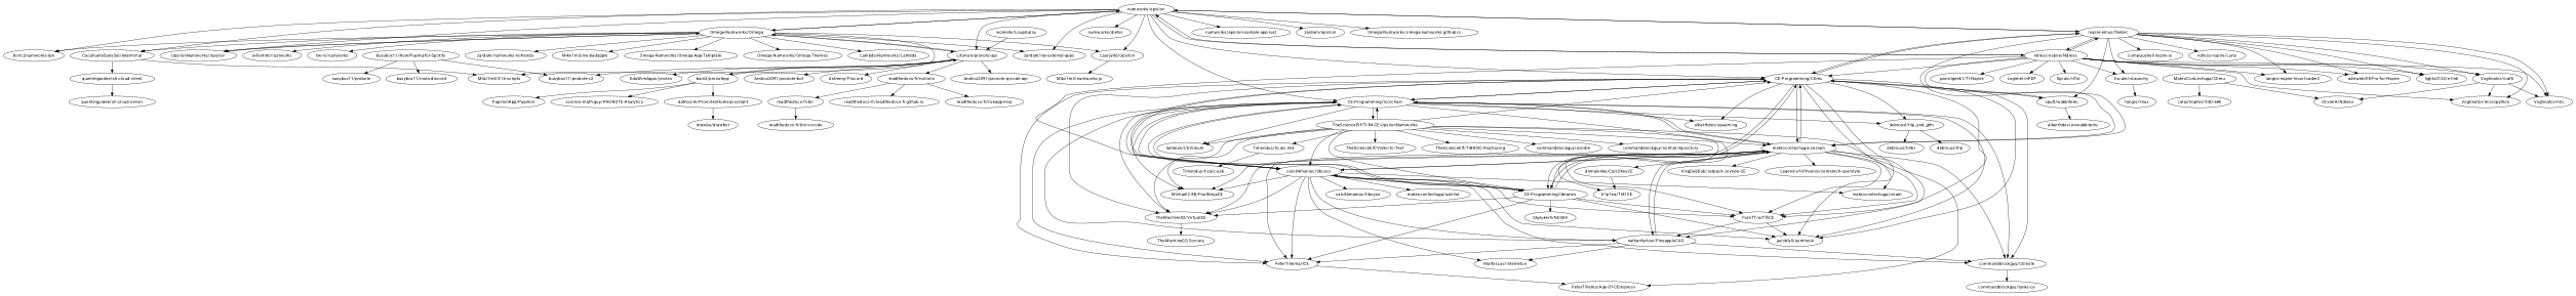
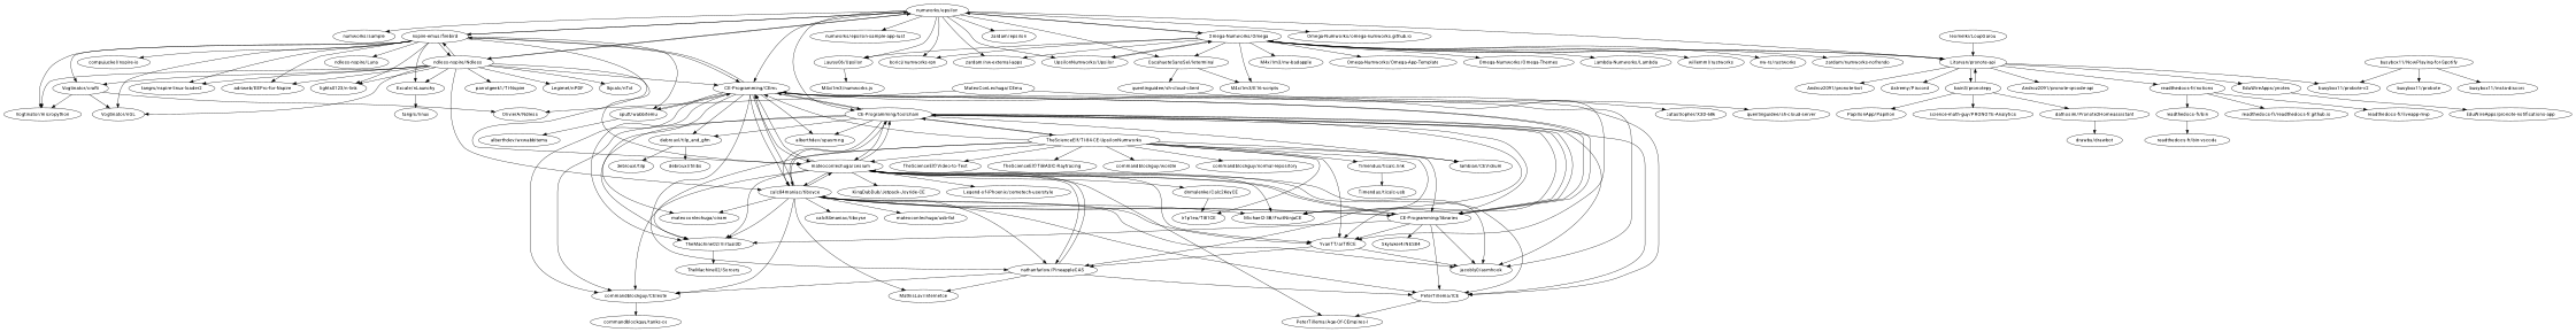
  digraph {
    fontname=Roboto
    node [fontname=Roboto]
    edge [fontname=Roboto]
    "numworks/epsilon" [l="-42.628,13.97"]
    "Omega-Numworks/Omega" [l="-42.595,14.017"]
-   "numworks/dieter" [l="-42.589,13.956"]
+   "numworks/dieter" [l="-42.589,13.956" label="numworks/sample"]
    "Lauryy06/Upsilon" [l="-42.582,13.983"]
    "nspire-emus/firebird" [l="-42.685,13.927"]
    "CE-Programming/CEmu" [l="-42.661,13.891"]
    "boricj/numworks-rpn" [l="-42.611,13.993"]
    "numworks/epsilon-sample-app-rust" [l="-42.653,13.997"]
    "ndless-nspire/Ndless" [l="-42.676,13.945"]
    "CE-Programming/toolchain" [l="-42.63,13.88"]
    "CacahueteSansSel/leterminal" [l="-42.626,14.014"]
    "UpsilonNumworks/Upsilon" [l="-42.597,13.995"]
    "zardam/epsilon" [l="-42.638,13.997"]
    "Litarvan/pronote-api" [l="-42.571,14.061"]
    "zardam/nw-external-apps" [l="-42.618,14.001"]
    "Omega-Numworks/omega-numworks.github.io" [l="-42.609,13.952"]
    "willemml/rustworks" [l="-42.573,14.019"]
    "nw-rs/rustworks" [l="-42.614,14.041"]
    "zardam/numworks-nofrendo" [l="-42.559,14.015"]
    "M4xi1m3/E16-scripts" [l="-42.617,14.027"]
    "M4xi1m3/nw-badapple" [l="-42.571,14.005"]
    "Omega-Numworks/Omega-App-Template" [l="-42.601,14.04"]
    "Omega-Numworks/Omega-Themes" [l="-42.575,14.032"]
    "Lambda-Numworks/Lambda" [l="-42.589,14.037"]
    "M4xi1m3/numworks.js" [l="-42.558,13.978"]
    "lights0123/n-link" [l="-42.686,13.967"]
    "Vogtinator/crafti" [l="-42.725,13.95"]
    "sputt/wabbitemu" [l="-42.706,13.892"]
    "Excale/nLaunchy" [l="-42.723,13.931"]
    "compujuckel/nspire-io" [l="-42.66,13.926"]
    "Vogtinator/nGL" [l="-42.706,13.934"]
    "mateoconlechuga/cesium" [l="-42.644,13.879"]
    "Vogtinator/micropython" [l="-42.708,13.945"]
    "ndless-nspire/Luna" [l="-42.725,13.913"]
    "tangrs/nspire-linux-loader2" [l="-42.71,13.963"]
    "adriweb/EEPro-for-Nspire" [l="-42.697,13.954"]
    "TheMachine02/Virtual3D" [l="-42.618,13.888"]
    "calc84maniac/tiboyce" [l="-42.652,13.869"]
    "YvanTT/arTIfiCE" [l="-42.638,13.856"]
    "CE-Programming/libraries" [l="-42.629,13.865"]
    "PeterTillema/ICE" [l="-42.641,13.896"]
    "nathanfarlow/PineappleCAS" [l="-42.668,13.87"]
    "commandblockguy/CEleste" [l="-42.665,13.856"]
    "jacobly0/asmhook" [l="-42.649,13.856"]
    "mateoconlechuga/oiram" [l="-42.688,13.874"]
    "debrouxl/tilp_and_gfm" [l="-42.693,13.853"]
    "alberthdev/spasm-ng" [l="-42.65,13.843"]
    "parrotgeek1/TI-Nspire" [l="-42.702,13.983"]
    "Legimet/nPDF" [l="-42.682,13.987"]
    "lkjcalc/nTxt" [l="-42.666,13.971"]
    n51 [l="-42.605,13.857" label="TheScienceElf/TI-84-CE-UpsilonNumworks"]
    "Iambian/CEVidium" [l="-42.59,13.876"]
    "Michael2-3B/FruitNinjaCE" [l="-42.611,13.875"]
    "quentinguidee/sh-cloud-client" [l="-42.645,14.036"]
    "EduWireApps/ynotes" [l="-42.543,14.102"]
    "bain3/pronotepy" [l="-42.522,14.063"]
    "busybox11/probote-v2" [l="-42.597,14.105"]
    "Androz2091/pronote-bot" [l="-42.594,14.076"]
    "Astremy/Piscord" [l="-42.575,14.087"]
    "readthedocs-fr/notions" [l="-42.567,14.114"]
    "Androz2091/pronote-qrcode-api" [l="-42.55,14.05"]
    "OlivierA/Ndless" [l="-42.772,13.965"]
    "alberthdev/wxwabbitemu" [l="-42.74,13.88"]
    "tangrs/linux" [l="-42.756,13.93"]
    "PeterTillema/Age-Of-CEmpires-I" [l="-42.626,13.906"]
    "KingDubDub/Jetpack-Joyride-CE" [l="-42.637,13.831"]
    "dnmalenke/Calc2KeyCE" [l="-42.617,13.839"]
    "Legend-of-iPhoenix/cemetech-userstyle" [l="-42.628,13.847"]
    "TheMachine02/Sorcery" [l="-42.591,13.9"]
    "calc84maniac/tiboyse" [l="-42.658,13.825"]
    "MathisLav/internetce" [l="-42.678,13.844"]
    "mateoconlechuga/usb-fat" [l="-42.665,13.839"]
    "Skyluker4/NES84" [l="-42.62,13.823"]
    "commandblockguy/tanks-ce" [l="-42.681,13.823"]
    "debrouxl/tilibs" [l="-42.727,13.835"]
    "debrouxl/tilp" [l="-42.708,13.827"]
    "TheScienceElf/Video-to-Text" [l="-42.619,14.658"]
    "Timendus/ticalc.link" [l="-42.566,13.835"]
    "tr1p1ea/TI81CE" [l="-42.599,13.83"]
    "TheScienceElf/TiBASIC-Raytracing" [l="-42.583,13.827"]
    "commandblockguy/wordle" [l="-42.569,13.857"]
    "commandblockguy/normal-repository" [l="-42.579,13.845"]
    "quentinguidee/sh-cloud-server" [l="-42.657,14.053"]
+   "EduWireApps/pronote-notifications-app" [l="-42.525,14.123"]
    "PapillonApp/Papillon" [l="-42.486,14.078"]
    "science-math-guy/PRONOTE-Analytics" [l="-42.507,14.084"]
    "dathosim/Pronote2Homeassistant" [l="-42.496,14.062"]
    "readthedocs-fr/bin" [l="-42.563,14.144"]
    "readthedocs-fr/readthedocs-fr.github.io" [l="-42.578,14.132"]
    "readthedocs-fr/liveapp-mvp" [l="-42.554,14.131"]
    "Timendus/ticalc-usb" [l="-42.547,13.821"]
    "drawbu/drawbot" [l="-42.499,14.045"]
    "leomelki/LoupGarou" [l="-42.543,14.079"]
    "readthedocs-fr/bin-vscode" [l="-42.559,14.162"]
    "busybox11/NowPlaying-for-Spotify" [l="-42.615,14.141"]
    "busybox11/insta-discord" [l="-42.614,14.165"]
    "busybox11/probote" [l="-42.633,14.157"]
    "MateoConLechuga/CEmu" [l="-42.809,13.976"]
    "catastropher/X3D-68k" [l="-42.834,13.983"]
    "numworks/epsilon" -> "Omega-Numworks/Omega"
    "numworks/epsilon" -> "numworks/dieter"
    "numworks/epsilon" -> "Lauryy06/Upsilon"
    "numworks/epsilon" -> "nspire-emus/firebird"
    "numworks/epsilon" -> "CE-Programming/CEmu"
    "numworks/epsilon" -> "boricj/numworks-rpn"
    "numworks/epsilon" -> "numworks/epsilon-sample-app-rust"
    "numworks/epsilon" -> "ndless-nspire/Ndless"
    "numworks/epsilon" -> "CE-Programming/toolchain"
    "numworks/epsilon" -> "CacahueteSansSel/leterminal"
    "numworks/epsilon" -> "UpsilonNumworks/Upsilon"
    "numworks/epsilon" -> "zardam/epsilon"
    "numworks/epsilon" -> "Litarvan/pronote-api"
    "numworks/epsilon" -> "zardam/nw-external-apps"
    "numworks/epsilon" -> "Omega-Numworks/omega-numworks.github.io"
    "Omega-Numworks/Omega" -> "numworks/epsilon"
    "Omega-Numworks/Omega" -> "Lauryy06/Upsilon"
    "Omega-Numworks/Omega" -> "boricj/numworks-rpn"
    "Omega-Numworks/Omega" -> "CacahueteSansSel/leterminal"
    "Omega-Numworks/Omega" -> "UpsilonNumworks/Upsilon"
    "Omega-Numworks/Omega" -> "Litarvan/pronote-api"
    "Omega-Numworks/Omega" -> "zardam/nw-external-apps"
    "Omega-Numworks/Omega" -> "willemml/rustworks"
    "Omega-Numworks/Omega" -> "nw-rs/rustworks"
    "Omega-Numworks/Omega" -> "zardam/numworks-nofrendo"
    "Omega-Numworks/Omega" -> "M4xi1m3/E16-scripts"
    "Omega-Numworks/Omega" -> "M4xi1m3/nw-badapple"
    "Omega-Numworks/Omega" -> "Omega-Numworks/Omega-App-Template"
    "Omega-Numworks/Omega" -> "Omega-Numworks/Omega-Themes"
    "Omega-Numworks/Omega" -> "Lambda-Numworks/Lambda"
    "Lauryy06/Upsilon" -> "M4xi1m3/numworks.js"
    "nspire-emus/firebird" -> "numworks/epsilon"
    "nspire-emus/firebird" -> "CE-Programming/CEmu"
    "nspire-emus/firebird" -> "ndless-nspire/Ndless"
    "nspire-emus/firebird" -> "lights0123/n-link"
    "nspire-emus/firebird" -> "Vogtinator/crafti"
    "nspire-emus/firebird" -> "sputt/wabbitemu"
    "nspire-emus/firebird" -> "Excale/nLaunchy"
    "nspire-emus/firebird" -> "compujuckel/nspire-io"
    "nspire-emus/firebird" -> "Vogtinator/nGL"
    "nspire-emus/firebird" -> "mateoconlechuga/cesium"
    "nspire-emus/firebird" -> "Vogtinator/micropython"
    "nspire-emus/firebird" -> "ndless-nspire/Luna"
    "nspire-emus/firebird" -> "tangrs/nspire-linux-loader2"
    "nspire-emus/firebird" -> "adriweb/EEPro-for-Nspire"
    "CE-Programming/CEmu" -> "nspire-emus/firebird"
    "CE-Programming/CEmu" -> "CE-Programming/toolchain"
    "CE-Programming/CEmu" -> "sputt/wabbitemu"
    "CE-Programming/CEmu" -> "mateoconlechuga/cesium"
    "CE-Programming/CEmu" -> "TheMachine02/Virtual3D"
    "CE-Programming/CEmu" -> "calc84maniac/tiboyce"
    "CE-Programming/CEmu" -> "YvanTT/arTIfiCE"
    "CE-Programming/CEmu" -> "CE-Programming/libraries"
    "CE-Programming/CEmu" -> "PeterTillema/ICE"
    "CE-Programming/CEmu" -> "nathanfarlow/PineappleCAS"
    "CE-Programming/CEmu" -> "commandblockguy/CEleste"
    "CE-Programming/CEmu" -> "jacobly0/asmhook"
    "CE-Programming/CEmu" -> "mateoconlechuga/oiram"
    "CE-Programming/CEmu" -> "debrouxl/tilp_and_gfm"
    "CE-Programming/CEmu" -> "alberthdev/spasm-ng"
    "ndless-nspire/Ndless" -> "numworks/epsilon"
    "ndless-nspire/Ndless" -> "nspire-emus/firebird"
    "ndless-nspire/Ndless" -> "CE-Programming/CEmu"
    "ndless-nspire/Ndless" -> "lights0123/n-link"
    "ndless-nspire/Ndless" -> "Vogtinator/crafti"
    "ndless-nspire/Ndless" -> "Excale/nLaunchy"
    "ndless-nspire/Ndless" -> "Vogtinator/nGL"
    "ndless-nspire/Ndless" -> "mateoconlechuga/cesium"
    "ndless-nspire/Ndless" -> "Vogtinator/micropython"
    "ndless-nspire/Ndless" -> "tangrs/nspire-linux-loader2"
    "ndless-nspire/Ndless" -> "adriweb/EEPro-for-Nspire"
    "ndless-nspire/Ndless" -> "calc84maniac/tiboyce"
    "ndless-nspire/Ndless" -> "parrotgeek1/TI-Nspire"
    "ndless-nspire/Ndless" -> "Legimet/nPDF"
    "ndless-nspire/Ndless" -> "lkjcalc/nTxt"
    "CE-Programming/toolchain" -> "CE-Programming/CEmu"
    "CE-Programming/toolchain" -> "mateoconlechuga/cesium"
    "CE-Programming/toolchain" -> "TheMachine02/Virtual3D"
    "CE-Programming/toolchain" -> "calc84maniac/tiboyce"
    "CE-Programming/toolchain" -> "YvanTT/arTIfiCE"
    "CE-Programming/toolchain" -> "CE-Programming/libraries"
    "CE-Programming/toolchain" -> "PeterTillema/ICE"
    "CE-Programming/toolchain" -> "nathanfarlow/PineappleCAS"
    "CE-Programming/toolchain" -> "commandblockguy/CEleste"
    "CE-Programming/toolchain" -> "jacobly0/asmhook"
    "CE-Programming/toolchain" -> "debrouxl/tilp_and_gfm"
    "CE-Programming/toolchain" -> "alberthdev/spasm-ng"
    "CE-Programming/toolchain" -> n51
    "CE-Programming/toolchain" -> "Iambian/CEVidium"
    "CE-Programming/toolchain" -> "Michael2-3B/FruitNinjaCE"
    "CacahueteSansSel/leterminal" -> "M4xi1m3/E16-scripts"
    "CacahueteSansSel/leterminal" -> "quentinguidee/sh-cloud-client"
    "UpsilonNumworks/Upsilon" -> "Omega-Numworks/Omega"
    "Litarvan/pronote-api" -> "Omega-Numworks/Omega"
    "Litarvan/pronote-api" -> "EduWireApps/ynotes"
    "Litarvan/pronote-api" -> "bain3/pronotepy"
    "Litarvan/pronote-api" -> "busybox11/probote-v2"
    "Litarvan/pronote-api" -> "Androz2091/pronote-bot"
    "Litarvan/pronote-api" -> "Astremy/Piscord"
    "Litarvan/pronote-api" -> "readthedocs-fr/notions"
    "Litarvan/pronote-api" -> "Androz2091/pronote-qrcode-api"
    "Vogtinator/crafti" -> "Vogtinator/nGL"
    "Vogtinator/crafti" -> "Vogtinator/micropython"
    "Vogtinator/crafti" -> "OlivierA/Ndless"
    "sputt/wabbitemu" -> "CE-Programming/CEmu"
    "sputt/wabbitemu" -> "alberthdev/wxwabbitemu"
    "Excale/nLaunchy" -> "tangrs/linux"
    "mateoconlechuga/cesium" -> "CE-Programming/CEmu"
    "mateoconlechuga/cesium" -> "CE-Programming/toolchain"
    "mateoconlechuga/cesium" -> "TheMachine02/Virtual3D"
    "mateoconlechuga/cesium" -> "calc84maniac/tiboyce"
    "mateoconlechuga/cesium" -> "YvanTT/arTIfiCE"
    "mateoconlechuga/cesium" -> "CE-Programming/libraries"
    "mateoconlechuga/cesium" -> "PeterTillema/ICE"
    "mateoconlechuga/cesium" -> "nathanfarlow/PineappleCAS"
    "mateoconlechuga/cesium" -> "commandblockguy/CEleste"
    "mateoconlechuga/cesium" -> "jacobly0/asmhook"
    "mateoconlechuga/cesium" -> "Michael2-3B/FruitNinjaCE"
    "mateoconlechuga/cesium" -> "PeterTillema/Age-Of-CEmpires-I"
    "mateoconlechuga/cesium" -> "KingDubDub/Jetpack-Joyride-CE"
    "mateoconlechuga/cesium" -> "dnmalenke/Calc2KeyCE"
    "mateoconlechuga/cesium" -> "Legend-of-iPhoenix/cemetech-userstyle"
    "TheMachine02/Virtual3D" -> "TheMachine02/Sorcery"
    "calc84maniac/tiboyce" -> "CE-Programming/CEmu"
    "calc84maniac/tiboyce" -> "CE-Programming/toolchain"
    "calc84maniac/tiboyce" -> "mateoconlechuga/cesium"
    "calc84maniac/tiboyce" -> "TheMachine02/Virtual3D"
    "calc84maniac/tiboyce" -> "YvanTT/arTIfiCE"
    "calc84maniac/tiboyce" -> "CE-Programming/libraries"
    "calc84maniac/tiboyce" -> "PeterTillema/ICE"
    "calc84maniac/tiboyce" -> "nathanfarlow/PineappleCAS"
    "calc84maniac/tiboyce" -> "commandblockguy/CEleste"
    "calc84maniac/tiboyce" -> "jacobly0/asmhook"
    "calc84maniac/tiboyce" -> "mateoconlechuga/oiram"
    "calc84maniac/tiboyce" -> "Michael2-3B/FruitNinjaCE"
    "calc84maniac/tiboyce" -> "calc84maniac/tiboyse"
    "calc84maniac/tiboyce" -> "MathisLav/internetce"
    "calc84maniac/tiboyce" -> "mateoconlechuga/usb-fat"
    "YvanTT/arTIfiCE" -> "nathanfarlow/PineappleCAS"
    "YvanTT/arTIfiCE" -> "jacobly0/asmhook"
    "CE-Programming/libraries" -> "CE-Programming/CEmu"
    "CE-Programming/libraries" -> "CE-Programming/toolchain"
    "CE-Programming/libraries" -> "mateoconlechuga/cesium"
    "CE-Programming/libraries" -> "TheMachine02/Virtual3D"
    "CE-Programming/libraries" -> "calc84maniac/tiboyce"
    "CE-Programming/libraries" -> "YvanTT/arTIfiCE"
    "CE-Programming/libraries" -> "PeterTillema/ICE"
    "CE-Programming/libraries" -> "jacobly0/asmhook"
    "CE-Programming/libraries" -> "Skyluker4/NES84"
    "PeterTillema/ICE" -> "PeterTillema/Age-Of-CEmpires-I"
    "nathanfarlow/PineappleCAS" -> "mateoconlechuga/cesium"
    "nathanfarlow/PineappleCAS" -> "PeterTillema/ICE"
    "nathanfarlow/PineappleCAS" -> "commandblockguy/CEleste"
    "nathanfarlow/PineappleCAS" -> "MathisLav/internetce"
    "commandblockguy/CEleste" -> "commandblockguy/tanks-ce"
    "debrouxl/tilp_and_gfm" -> "debrouxl/tilibs"
    "debrouxl/tilp_and_gfm" -> "debrouxl/tilp"
    n51 -> "CE-Programming/CEmu"
    n51 -> "CE-Programming/toolchain"
    n51 -> "mateoconlechuga/cesium"
    n51 -> "TheMachine02/Virtual3D"
    n51 -> "calc84maniac/tiboyce"
    n51 -> "YvanTT/arTIfiCE"
    n51 -> "CE-Programming/libraries"
    n51 -> "Iambian/CEVidium"
    n51 -> "Michael2-3B/FruitNinjaCE"
    n51 -> "TheScienceElf/Video-to-Text" [e=1]
    n51 -> "Timendus/ticalc.link"
    n51 -> "tr1p1ea/TI81CE"
    n51 -> "TheScienceElf/TiBASIC-Raytracing"
    n51 -> "commandblockguy/wordle"
    n51 -> "commandblockguy/normal-repository"
    "quentinguidee/sh-cloud-client" -> "quentinguidee/sh-cloud-server"
+   "EduWireApps/ynotes" -> "EduWireApps/pronote-notifications-app"
    "bain3/pronotepy" -> "Litarvan/pronote-api"
    "bain3/pronotepy" -> "PapillonApp/Papillon"
    "bain3/pronotepy" -> "science-math-guy/PRONOTE-Analytics"
    "bain3/pronotepy" -> "dathosim/Pronote2Homeassistant"
    "readthedocs-fr/notions" -> "readthedocs-fr/bin"
    "readthedocs-fr/notions" -> "readthedocs-fr/readthedocs-fr.github.io"
    "readthedocs-fr/notions" -> "readthedocs-fr/liveapp-mvp"
    "dnmalenke/Calc2KeyCE" -> "tr1p1ea/TI81CE"
    "Timendus/ticalc.link" -> "Timendus/ticalc-usb"
    "dathosim/Pronote2Homeassistant" -> "drawbu/drawbot"
    "readthedocs-fr/bin" -> "readthedocs-fr/bin-vscode"
    "leomelki/LoupGarou" -> "Litarvan/pronote-api"
    "busybox11/NowPlaying-for-Spotify" -> "busybox11/probote-v2"
    "busybox11/NowPlaying-for-Spotify" -> "busybox11/insta-discord"
    "busybox11/NowPlaying-for-Spotify" -> "busybox11/probote"
    "MateoConLechuga/CEmu" -> "OlivierA/Ndless"
    "MateoConLechuga/CEmu" -> "catastropher/X3D-68k"
  }
